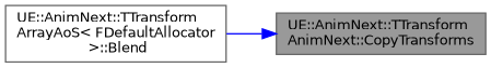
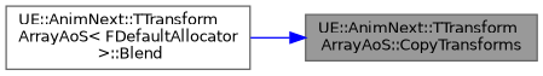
  digraph {
    rankdir=RL
    node [fontname=Helvetica fontsize=10 shape=box style=filled]
-   n1 [color=gray40 fillcolor=grey60 fontcolor=black height=0.2 label="UE::AnimNext::TTransform\lAnimNext::CopyTransforms" width=0.4]
+   n1 [color=gray40 fillcolor=grey60 fontcolor=black height=0.2 label="UE::AnimNext::TTransform\lArrayAoS::CopyTransforms" width=0.4]
    n2 [color=grey40 fillcolor=white height=0.2 label="UE::AnimNext::TTransform\lArrayAoS\< FDefaultAllocator\l \>::Blend" width=0.4]
    n1 -> n2 [color=blue dir=back fontname=Helvetica fontsize=10 labelfontname=Helvetica labelfontsize=10 style=solid]
  }
